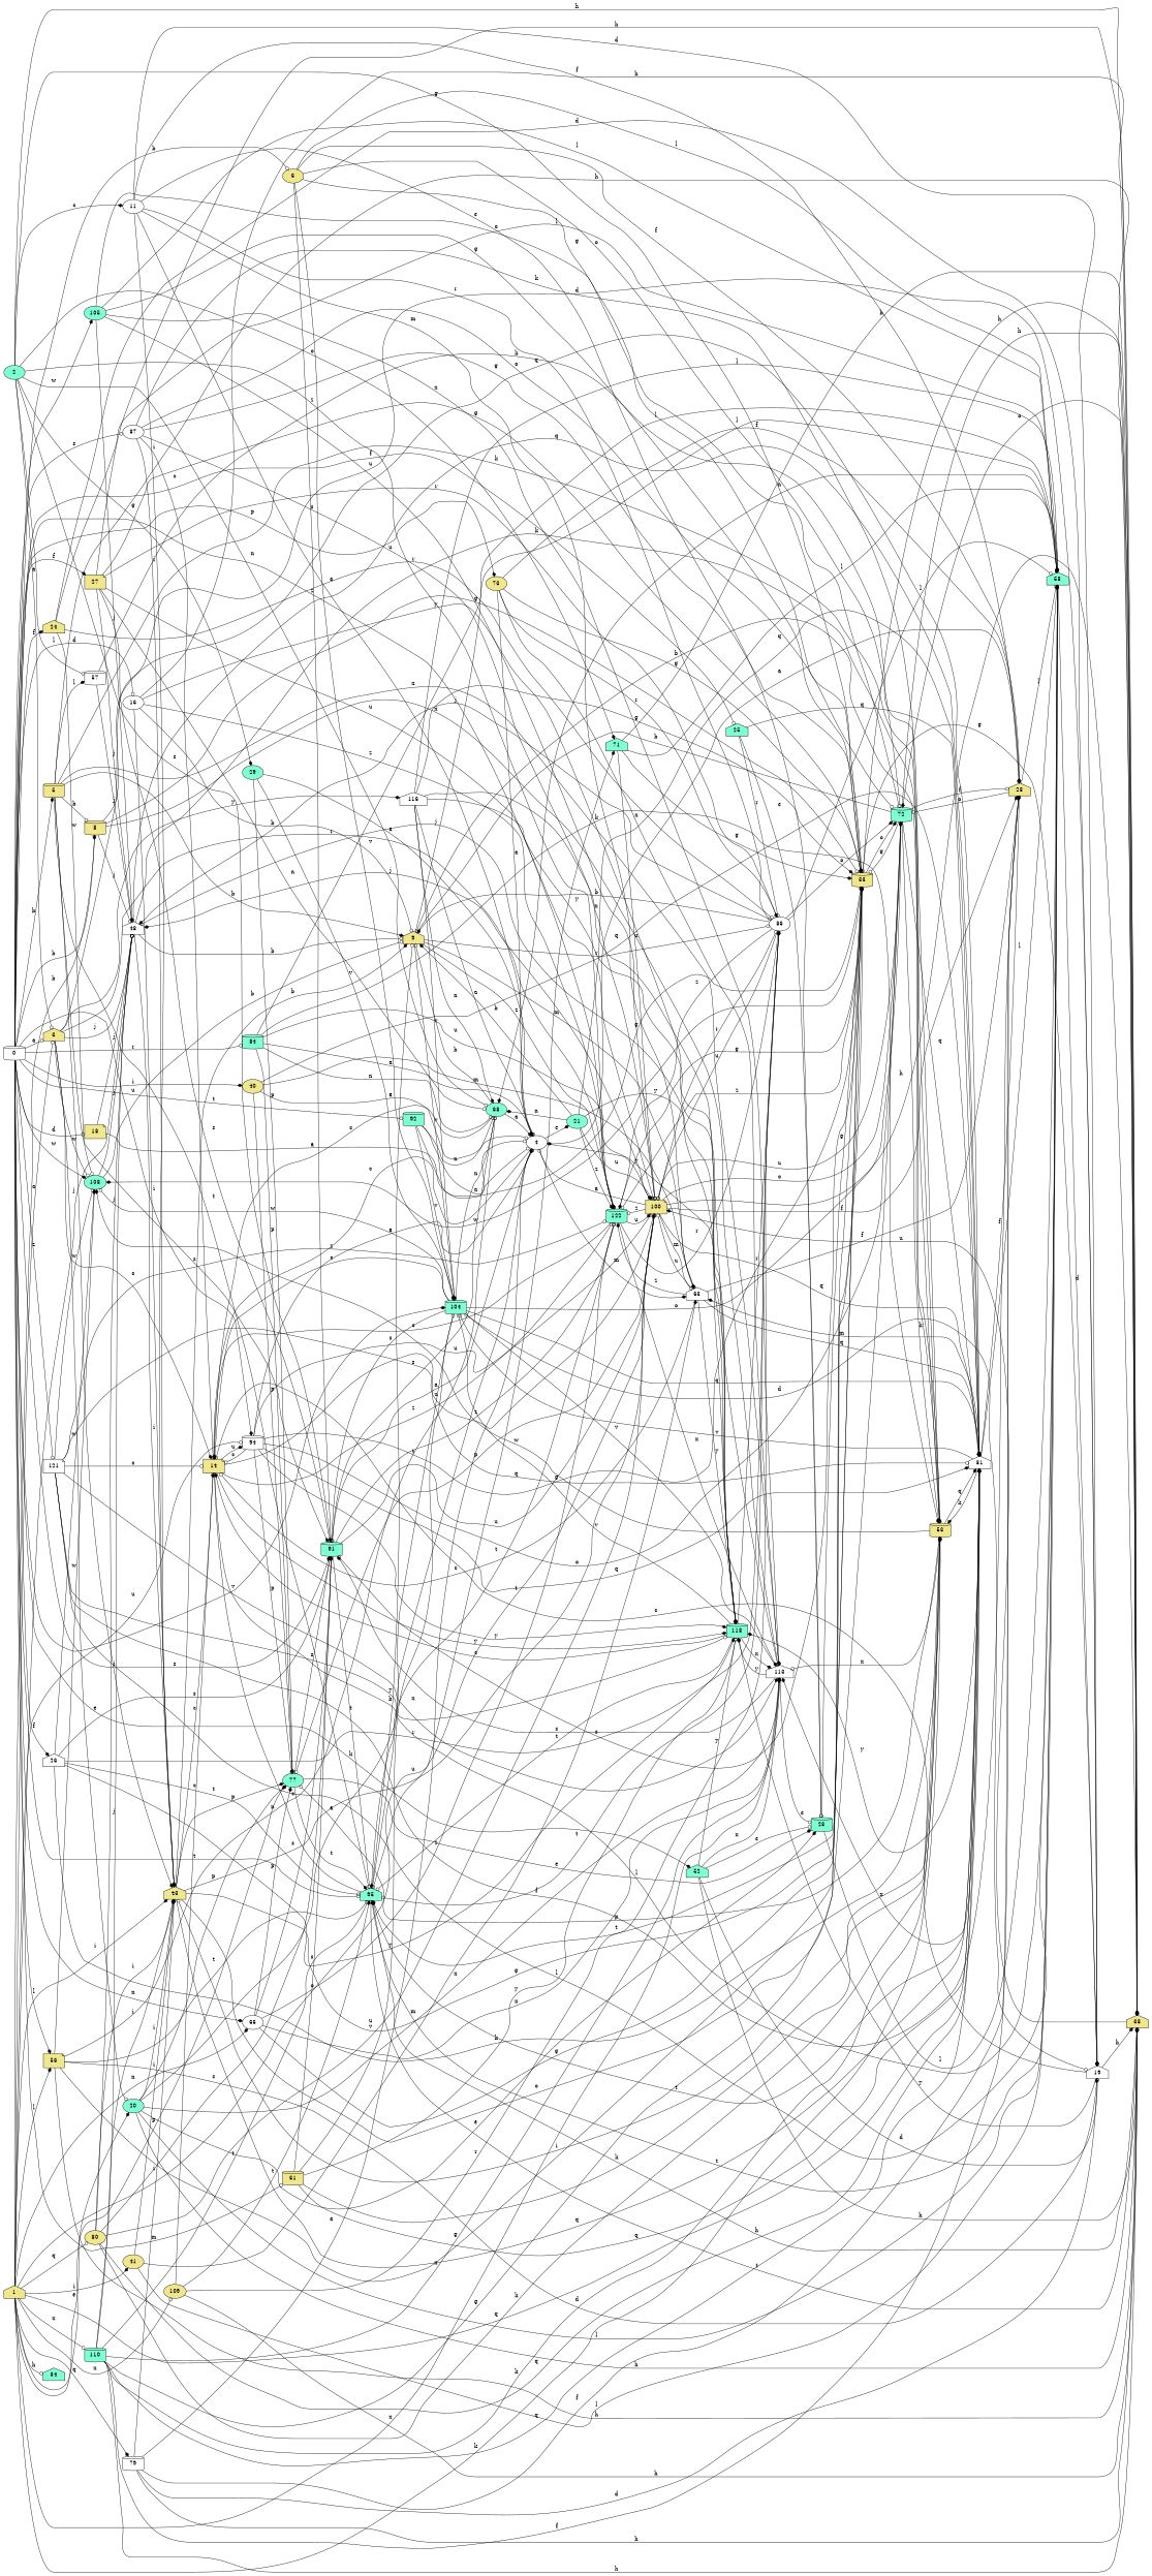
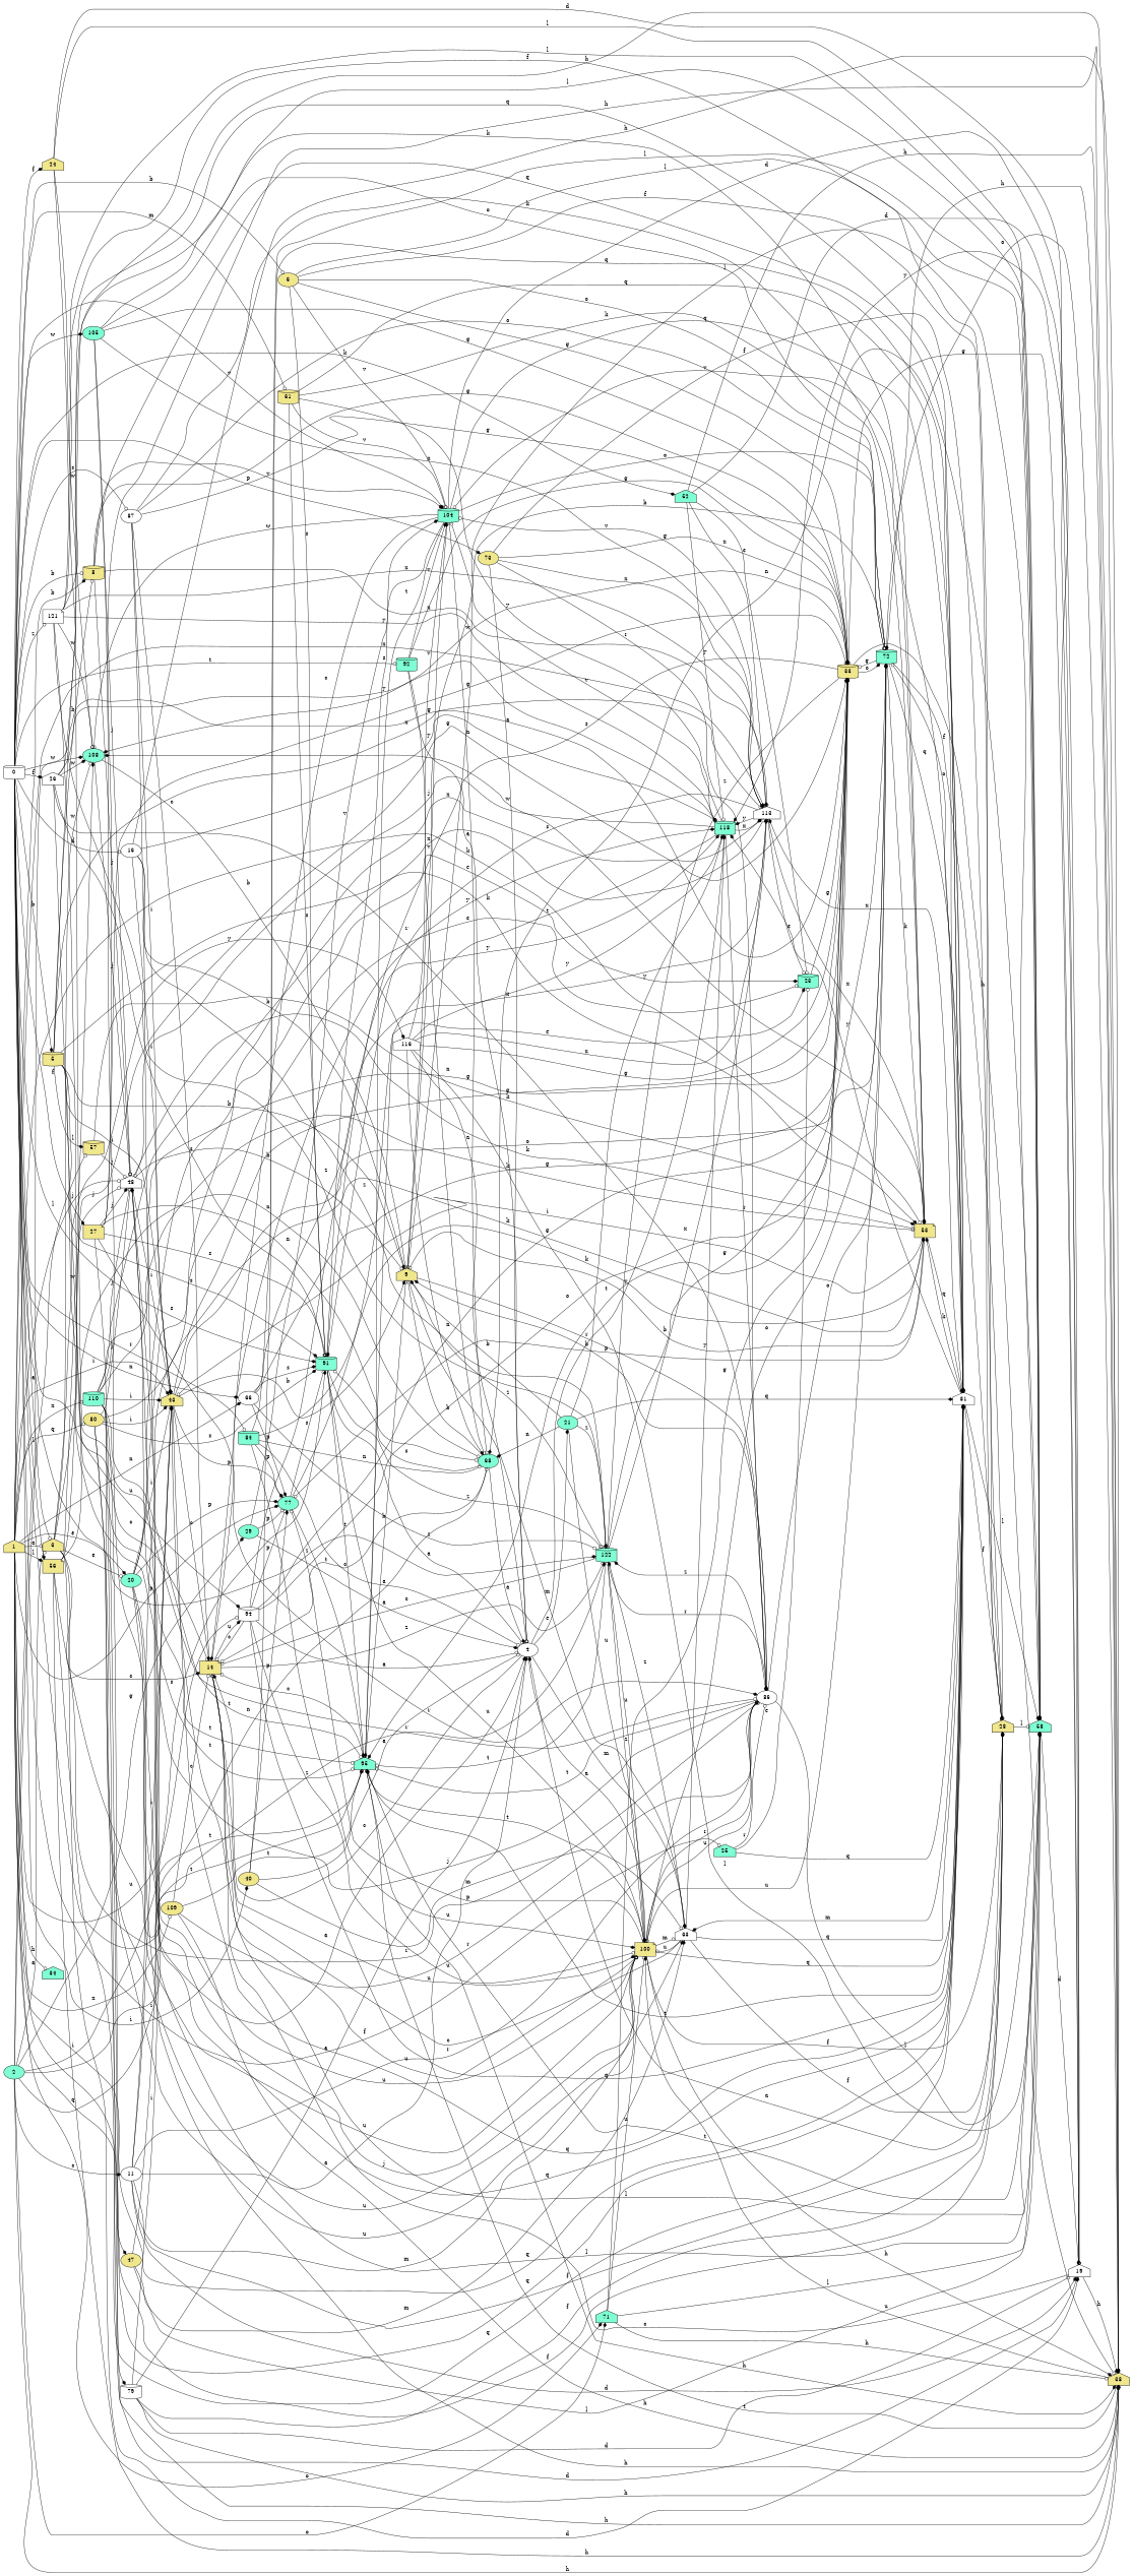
  strict digraph {
    rankdir=LR
    node [fillcolor=khaki shape=house style=filled]
    edge [arrowhead=odot]
    0 [fillcolor=white shape=cylinder]
    3
    5 [shape=cylinder]
    6 [shape=ellipse]
    8 [shape=cylinder]
    16 [fillcolor=white shape=ellipse]
-   18 [shape=note]
    24
    25 [fillcolor=aquamarine]
    26 [fillcolor=white]
    27 [shape=note]
    40 [shape=ellipse]
    52 [fillcolor=aquamarine]
    56 [shape=note]
    61 [shape=cylinder]
    66 [fillcolor=white shape=ellipse]
    73 [shape=ellipse]
    84 [fillcolor=aquamarine shape=cylinder]
    87 [fillcolor=white shape=ellipse]
    91 [fillcolor=aquamarine shape=cylinder]
    92 [fillcolor=aquamarine shape=cylinder]
    95 [fillcolor=aquamarine]
    n23 [fillcolor=white label=94 shape=cylinder]
    104 [fillcolor=aquamarine shape=cylinder]
    105 [fillcolor=aquamarine shape=ellipse]
    108 [fillcolor=aquamarine shape=ellipse]
    121 [fillcolor=white shape=note]
    122 [fillcolor=aquamarine shape=cylinder]
    20 [fillcolor=aquamarine shape=ellipse]
    48 [fillcolor=white]
    14 [shape=note]
    19 [fillcolor=white]
    86 [fillcolor=white shape=ellipse]
    116 [fillcolor=white]
    43
-   53 [shape=cylinder]
+   53 [shape=note]
    113 [fillcolor=white]
    38
-   57 [fillcolor=white shape=cylinder]
+   57 [shape=cylinder]
    9
    28
    33 [shape=cylinder]
    58 [fillcolor=aquamarine]
    72 [fillcolor=aquamarine shape=cylinder]
    81 [fillcolor=white]
    118 [fillcolor=aquamarine shape=cylinder]
    4 [fillcolor=white shape=ellipse]
    23 [fillcolor=aquamarine shape=cylinder]
    68 [fillcolor=aquamarine shape=ellipse]
    100 [shape=note]
    77 [fillcolor=aquamarine shape=ellipse]
    63 [fillcolor=white]
    1
    34 [fillcolor=aquamarine]
-   41 [shape=ellipse]
+   41 [shape=ellipse label=47]
    71 [fillcolor=aquamarine]
    79 [fillcolor=white shape=cylinder]
    80 [shape=ellipse]
    109 [shape=ellipse]
    110 [fillcolor=aquamarine shape=cylinder]
    2 [fillcolor=aquamarine shape=ellipse]
    11 [fillcolor=white shape=ellipse]
    29 [fillcolor=aquamarine shape=ellipse]
    21 [fillcolor=aquamarine shape=ellipse]
    0 -> 3 [label=a]
    0 -> 5 [arrowhead=diamond label=b]
    0 -> 6 [label=b]
    0 -> 8 [label=b]
    0 -> 16 [label=d]
-   0 -> 18 [label=d]
    0 -> 24 [arrowhead=diamond label=f]
    0 -> 25 [label=f]
    0 -> 26 [arrowhead=diamond label=f]
    0 -> 27 [arrowhead=diamond label=f]
    0 -> 40 [arrowhead=diamond label=i]
    0 -> 52 [arrowhead=diamond label=k]
    0 -> 56 [arrowhead=diamond label=l]
    0 -> 61 [label=m]
    0 -> 66 [arrowhead=diamond label=n]
    0 -> 73 [arrowhead=diamond label=p]
    0 -> 84 [label=r]
    0 -> 87 [label=s]
    0 -> 91 [arrowhead=diamond label=s]
    0 -> 92 [label=t]
    0 -> 95 [label=t]
    0 -> n23 [arrowhead=diamond label=u]
    0 -> 104 [arrowhead=diamond label=v]
    0 -> 105 [arrowhead=diamond label=w]
    0 -> 108 [arrowhead=diamond label=w]
    0 -> 121 [label=z]
    0 -> 122 [arrowhead=diamond label=z]
    3 -> 108 [label=w]
    3 -> 20 [label=e]
    3 -> 48 [label=j]
    3 -> 14 [arrowhead=diamond label=c]
    3 -> 19 [arrowhead=diamond label=d]
-   3 -> 122 [label=r]
+   3 -> 86 [label=r]
    3 -> 116 [arrowhead=diamond label=y]
    5 -> 8 [label=b]
    5 -> 91 [arrowhead=diamond label=s]
    5 -> 95 [label=t]
    5 -> 43 [arrowhead=diamond label=i]
    5 -> 53 [arrowhead=diamond label=k]
    5 -> 113 [label=x]
    5 -> 38 [arrowhead=diamond label=h]
    5 -> 57 [arrowhead=diamond label=l]
    5 -> 9 [arrowhead=diamond label=b]
    6 -> 91 [label=s]
    6 -> 104 [label=v]
    6 -> 28 [label=f]
    6 -> 33 [arrowhead=diamond label=g]
    6 -> 58 [label=l]
    6 -> 72 [label=o]
+   8 -> 104 [arrowhead=diamond label=v]
    8 -> 48 [label=j]
    8 -> 113 [label=x]
    8 -> 33 [label=g]
    8 -> 81 [label=q]
    16 -> 122 [label=z]
    16 -> 43 [label=i]
    16 -> 38 [arrowhead=diamond label=h]
    16 -> 9 [label=b]
    16 -> 118 [label=y]
-   18 -> 48 [label=j]
-   18 -> 4 [label=a]
    24 -> 108 [label=w]
    24 -> 19 [label=d]
    24 -> 86 [label=r]
    24 -> 58 [arrowhead=diamond label=l]
    25 -> 86 [label=r]
    25 -> 81 [label=q]
    25 -> 23 [label=e]
    26 -> 91 [label=s]
    26 -> 95 [label=t]
    26 -> 108 [arrowhead=diamond label=w]
    26 -> 86 [label=r]
    26 -> 53 [arrowhead=diamond label=k]
    26 -> 118 [arrowhead=diamond label=y]
    27 -> 91 [label=s]
    27 -> 48 [arrowhead=diamond label=j]
    27 -> 86 [arrowhead=diamond label=r]
    27 -> 38 [label=h]
    27 -> 33 [label=g]
    27 -> 68 [label=n]
    27 -> 100 [label=u]
    40 -> 81 [arrowhead=diamond label=q]
    40 -> 4 [label=a]
    40 -> 77 [arrowhead=diamond label=p]
    40 -> 63 [label=m]
    52 -> 19 [label=d]
    52 -> 113 [label=x]
    52 -> 38 [arrowhead=diamond label=h]
    52 -> 118 [label=y]
    52 -> 23 [label=e]
    56 -> 95 [label=t]
    56 -> 108 [arrowhead=diamond label=w]
    56 -> 19 [arrowhead=diamond label=d]
    56 -> 38 [label=h]
    56 -> 33 [arrowhead=diamond label=g]
    56 -> 68 [label=n]
    61 -> 91 [label=s]
    61 -> 104 [label=v]
    61 -> 53 [arrowhead=diamond label=k]
    61 -> 81 [arrowhead=diamond label=q]
    61 -> 118 [label=y]
    66 -> 91 [arrowhead=diamond label=s]
    66 -> 122 [label=z]
    66 -> 113 [arrowhead=diamond label=x]
    66 -> 33 [arrowhead=diamond label=g]
    66 -> 77 [arrowhead=diamond label=p]
    73 -> 86 [label=r]
    73 -> 113 [label=x]
    73 -> 28 [arrowhead=diamond label=f]
    73 -> 33 [label=g]
    73 -> 4 [label=a]
    84 -> 53 [arrowhead=diamond label=k]
    84 -> 58 [label=l]
    84 -> 4 [label=a]
    84 -> 68 [label=n]
    84 -> 100 [arrowhead=diamond label=u]
    84 -> 77 [label=p]
    87 -> 14 [label=c]
    87 -> 43 [arrowhead=diamond label=i]
    87 -> 53 [label=k]
    87 -> 33 [label=g]
    87 -> 72 [label=o]
    87 -> 100 [label=u]
    91 -> 95 [label=t]
    91 -> 122 [label=z]
    91 -> 4 [label=a]
    91 -> 100 [label=u]
    92 -> 104 [arrowhead=diamond label=v]
    92 -> 33 [label=g]
    92 -> 4 [label=a]
    92 -> 68 [label=n]
    95 -> 14 [label=c]
    95 -> 38 [arrowhead=diamond label=h]
    95 -> 9 [label=b]
    n23 -> 14 [label=c]
    n23 -> 33 [label=g]
    n23 -> 72 [arrowhead=diamond label=o]
    n23 -> 81 [arrowhead=diamond label=q]
    n23 -> 118 [arrowhead=diamond label=y]
    n23 -> 4 [label=a]
    n23 -> 100 [label=u]
    n23 -> 77 [label=p]
    104 -> 91 [label=s]
    104 -> 95 [arrowhead=diamond label=t]
    104 -> 108 [label=w]
    104 -> 14 [arrowhead=diamond label=c]
    104 -> 19 [label=d]
    104 -> 72 [label=o]
    104 -> 81 [label=q]
    104 -> 68 [label=n]
    105 -> 48 [label=j]
    105 -> 113 [arrowhead=diamond label=x]
    105 -> 33 [arrowhead=diamond label=g]
    105 -> 58 [label=l]
    105 -> 72 [label=o]
    105 -> 100 [label=u]
    108 -> 48 [label=j]
    108 -> 9 [label=b]
    121 -> 108 [label=w]
    121 -> 122 [label=z]
    121 -> 14 [label=c]
    121 -> 113 [arrowhead=diamond label=x]
    121 -> 28 [label=f]
    121 -> 58 [arrowhead=diamond label=l]
    121 -> 81 [label=q]
    121 -> 118 [label=y]
    122 -> 95 [label=t]
    122 -> 14 [label=c]
    122 -> 86 [arrowhead=diamond label=r]
    122 -> 113 [arrowhead=diamond label=x]
    122 -> 33 [label=g]
    122 -> 100 [arrowhead=diamond label=u]
    20 -> 43 [label=i]
    20 -> 113 [arrowhead=diamond label=x]
    20 -> 38 [arrowhead=diamond label=h]
    20 -> 58 [arrowhead=diamond label=l]
    20 -> 4 [arrowhead=diamond label=a]
    20 -> 23 [arrowhead=diamond label=e]
    20 -> 77 [arrowhead=diamond label=p]
    48 -> 43 [arrowhead=diamond label=i]
    48 -> 53 [label=k]
    48 -> 9 [label=b]
    48 -> 81 [arrowhead=diamond label=q]
    14 -> n23 [arrowhead=diamond label=u]
    14 -> 122 [label=z]
    14 -> 58 [label=l]
    14 -> 118 [arrowhead=diamond label=y]
    14 -> 100 [arrowhead=diamond label=u]
    19 -> 14 [label=c]
    19 -> 38 [arrowhead=diamond label=h]
    19 -> 33 [label=g]
    19 -> 118 [arrowhead=diamond label=y]
    86 -> 95 [label=t]
    86 -> 122 [arrowhead=diamond label=z]
    86 -> 48 [arrowhead=diamond label=j]
    86 -> 9 [arrowhead=diamond label=b]
    86 -> 58 [label=l]
    86 -> 72 [arrowhead=diamond label=o]
    86 -> 100 [label=u]
    116 -> 104 [arrowhead=diamond label=v]
    116 -> 113 [label=x]
    116 -> 33 [arrowhead=diamond label=g]
    116 -> 58 [arrowhead=diamond label=l]
    116 -> 118 [arrowhead=diamond label=y]
    116 -> 4 [label=a]
    116 -> 68 [arrowhead=diamond label=n]
    43 -> 14 [arrowhead=diamond label=c]
    43 -> 9 [arrowhead=diamond label=b]
    43 -> 33 [arrowhead=diamond label=g]
    43 -> 72 [arrowhead=diamond label=o]
    43 -> 81 [arrowhead=diamond label=q]
    43 -> 100 [label=u]
    43 -> 77 [arrowhead=diamond label=p]
    53 -> 108 [arrowhead=diamond label=w]
    53 -> 43 [label=i]
    53 -> 113 [label=x]
    53 -> 9 [label=b]
    53 -> 81 [arrowhead=diamond label=q]
    53 -> 77 [label=p]
    113 -> 91 [arrowhead=diamond label=s]
    113 -> 104 [label=v]
    113 -> 118 [arrowhead=diamond label=y]
    113 -> 23 [label=e]
    38 -> 95 [label=t]
    38 -> 72 [arrowhead=diamond label=o]
    38 -> 100 [arrowhead=diamond label=u]
    57 -> 48 [label=j]
    57 -> 53 [arrowhead=diamond label=k]
    9 -> 104 [label=v]
    9 -> 122 [label=z]
    9 -> 86 [label=r]
    9 -> 58 [arrowhead=diamond label=l]
    9 -> 63 [arrowhead=diamond label=m]
    28 -> 58 [label=l]
    28 -> 72 [label=o]
    28 -> 4 [arrowhead=diamond label=a]
    33 -> 91 [label=s]
    33 -> 95 [arrowhead=diamond label=t]
    33 -> 108 [arrowhead=diamond label=w]
    33 -> 122 [label=z]
    33 -> 38 [label=h]
    33 -> 72 [arrowhead=diamond label=o]
    58 -> 95 [arrowhead=diamond label=t]
    58 -> 19 [arrowhead=diamond label=d]
    58 -> 68 [arrowhead=diamond label=n]
    72 -> 53 [arrowhead=diamond label=k]
    72 -> 38 [arrowhead=diamond label=h]
    72 -> 9 [label=b]
    72 -> 28 [label=f]
    72 -> 33 [label=g]
    72 -> 81 [arrowhead=diamond label=q]
    72 -> 100 [label=u]
    81 -> 95 [arrowhead=diamond label=t]
    81 -> 104 [label=v]
    81 -> 53 [arrowhead=diamond label=k]
    81 -> 113 [arrowhead=diamond label=x]
    81 -> 28 [label=f]
    81 -> 58 [arrowhead=diamond label=l]
    81 -> 118 [arrowhead=diamond label=y]
    81 -> 63 [arrowhead=diamond label=m]
    118 -> 95 [label=t]
    118 -> 104 [label=v]
    118 -> 48 [label=j]
-   118 -> 14 [arrowhead=diamond label=c]
    118 -> 86 [arrowhead=diamond label=r]
    118 -> 113 [arrowhead=diamond label=x]
    4 -> 14 [arrowhead=diamond label=c]
    4 -> 118 [arrowhead=diamond label=y]
    4 -> 63 [arrowhead=diamond label=m]
    4 -> 21 [arrowhead=diamond label=e]
    23 -> 33 [label=g]
-   23 -> 58 [arrowhead=diamond label=l]
    68 -> 91 [label=s]
    68 -> 14 [label=c]
    68 -> 9 [label=b]
    68 -> 4 [arrowhead=diamond label=a]
    100 -> 95 [label=t]
    100 -> 122 [label=z]
    100 -> 48 [arrowhead=diamond label=j]
    100 -> 86 [label=r]
    100 -> 38 [arrowhead=diamond label=h]
    100 -> 28 [arrowhead=diamond label=f]
    100 -> 72 [arrowhead=diamond label=o]
    100 -> 81 [arrowhead=diamond label=q]
    100 -> 4 [label=a]
    100 -> 77 [label=p]
    100 -> 63 [label=m]
    77 -> 91 [label=s]
    77 -> 95 [arrowhead=diamond label=t]
    77 -> 23 [arrowhead=diamond label=e]
    63 -> 122 [arrowhead=diamond label=z]
    63 -> 14 [label=c]
    63 -> 28 [arrowhead=diamond label=f]
    63 -> 81 [arrowhead=diamond label=q]
    63 -> 118 [arrowhead=diamond label=y]
    63 -> 100 [label=u]
    1 -> 3 [label=a]
    1 -> 8 [arrowhead=diamond label=b]
    1 -> 56 [arrowhead=diamond label=l]
    1 -> 66 [arrowhead=diamond label=n]
    1 -> n23 [label=u]
    1 -> 20 [arrowhead=diamond label=e]
    1 -> 48 [label=j]
    1 -> 43 [arrowhead=diamond label=i]
    1 -> 53 [label=k]
    1 -> 113 [arrowhead=diamond label=x]
    1 -> 81 [arrowhead=diamond label=q]
    1 -> 77 [arrowhead=diamond label=p]
    1 -> 34 [label=h]
    1 -> 41 [arrowhead=diamond label=i]
    1 -> 71 [arrowhead=diamond label=o]
    1 -> 79 [arrowhead=diamond label=q]
    1 -> 80 [label=q]
    1 -> 109 [label=x]
    1 -> 110 [label=x]
    41 -> 43 [arrowhead=diamond label=i]
    41 -> 58 [arrowhead=diamond label=l]
    41 -> 63 [arrowhead=diamond label=m]
    71 -> 38 [label=h]
    71 -> 33 [arrowhead=diamond label=g]
    71 -> 58 [arrowhead=diamond label=l]
    71 -> 100 [label=u]
    79 -> 19 [label=d]
    79 -> 43 [label=i]
    79 -> 38 [arrowhead=diamond label=h]
    79 -> 28 [label=f]
    79 -> 4 [label=a]
    80 -> 91 [arrowhead=diamond label=s]
    80 -> 48 [label=j]
    80 -> 43 [arrowhead=diamond label=i]
    80 -> 53 [label=k]
    80 -> 81 [label=q]
    80 -> 100 [label=u]
    109 -> 95 [arrowhead=diamond label=t]
    109 -> 14 [label=c]
    109 -> 86 [arrowhead=diamond label=r]
    109 -> 38 [arrowhead=diamond label=h]
    110 -> 95 [label=t]
    110 -> 48 [label=j]
    110 -> 43 [arrowhead=diamond label=i]
    110 -> 53 [label=k]
    110 -> 113 [label=x]
    110 -> 38 [arrowhead=diamond label=h]
    110 -> 28 [arrowhead=diamond label=f]
    110 -> 33 [label=g]
    110 -> 81 [arrowhead=diamond label=q]
    2 -> 3 [label=a]
    2 -> 91 [arrowhead=diamond label=s]
    2 -> 122 [arrowhead=diamond label=z]
    2 -> 38 [label=h]
    2 -> 57 [label=l]
    2 -> 33 [label=g]
    2 -> 68 [label=n]
    2 -> 71 [arrowhead=diamond label=o]
    2 -> 11 [arrowhead=diamond label=c]
    2 -> 29 [arrowhead=diamond label=g]
    11 -> 19 [arrowhead=diamond label=d]
    11 -> 86 [label=r]
    11 -> 43 [arrowhead=diamond label=i]
    11 -> 28 [arrowhead=diamond label=f]
    11 -> 4 [arrowhead=diamond label=a]
    11 -> 23 [label=e]
    11 -> 63 [arrowhead=diamond label=m]
    29 -> 104 [arrowhead=diamond label=v]
    29 -> 4 [arrowhead=diamond label=a]
    29 -> 77 [label=p]
    21 -> 122 [arrowhead=diamond label=z]
    21 -> 9 [arrowhead=diamond label=b]
    21 -> 81 [arrowhead=diamond label=q]
    21 -> 118 [label=y]
    21 -> 68 [arrowhead=diamond label=n]
    21 -> 100 [arrowhead=diamond label=u]
  }
